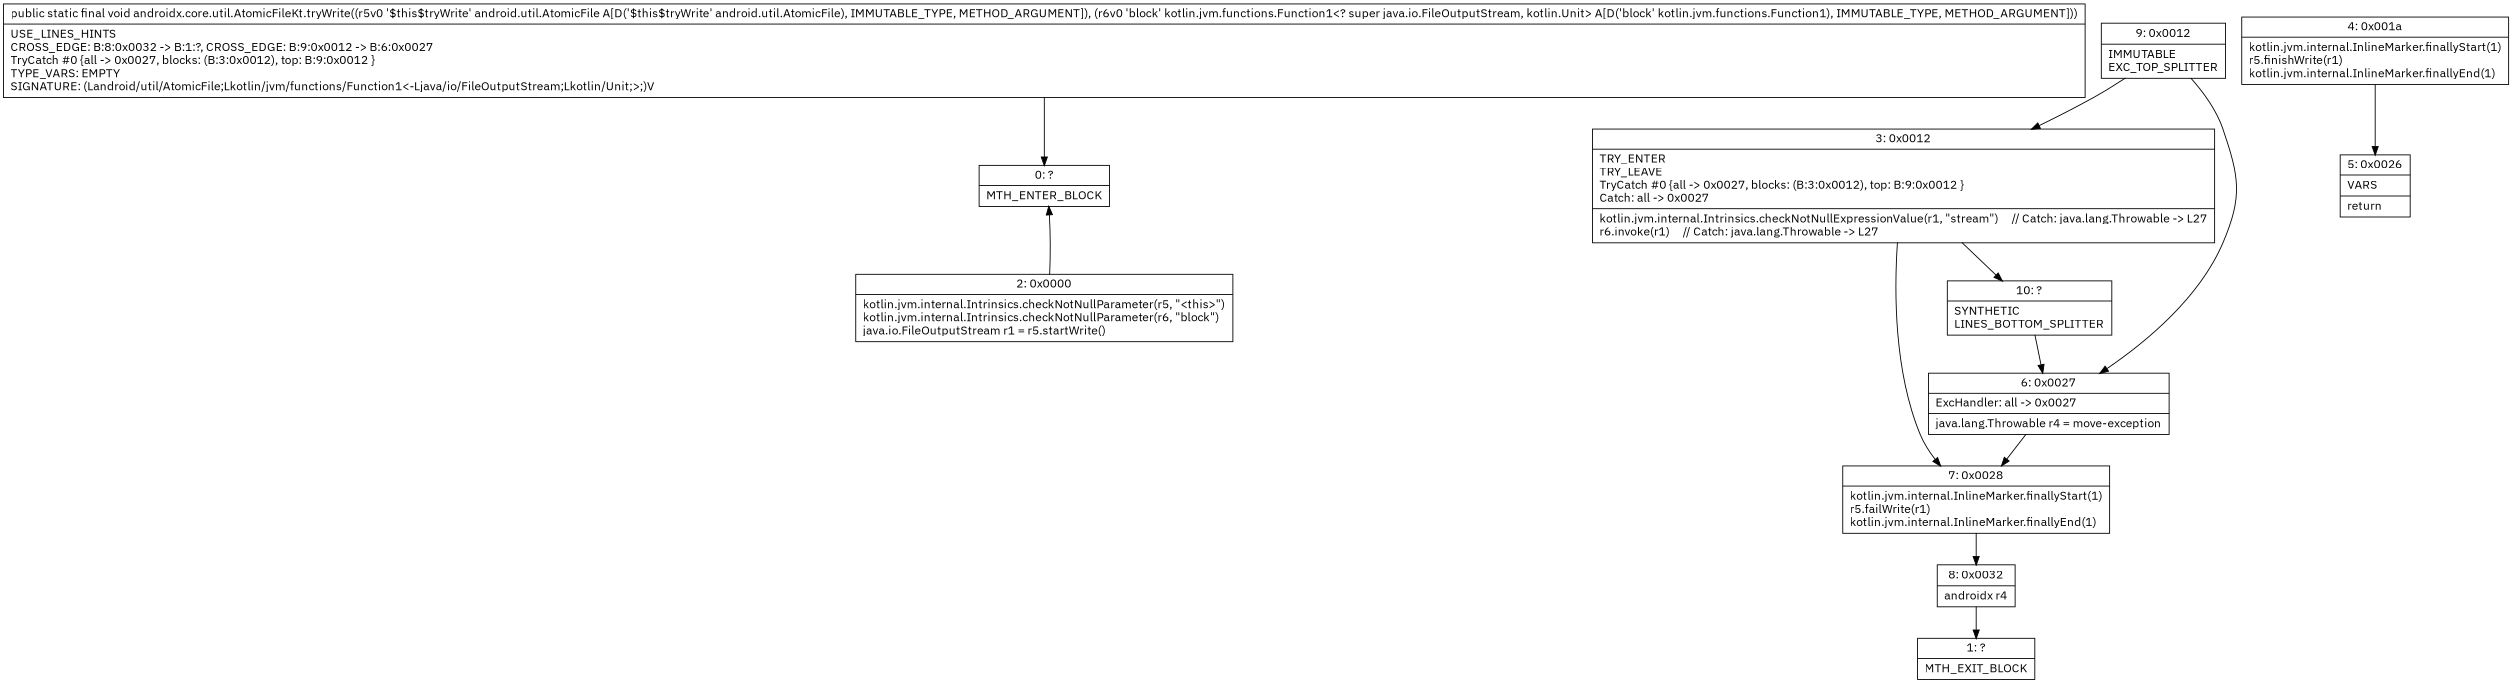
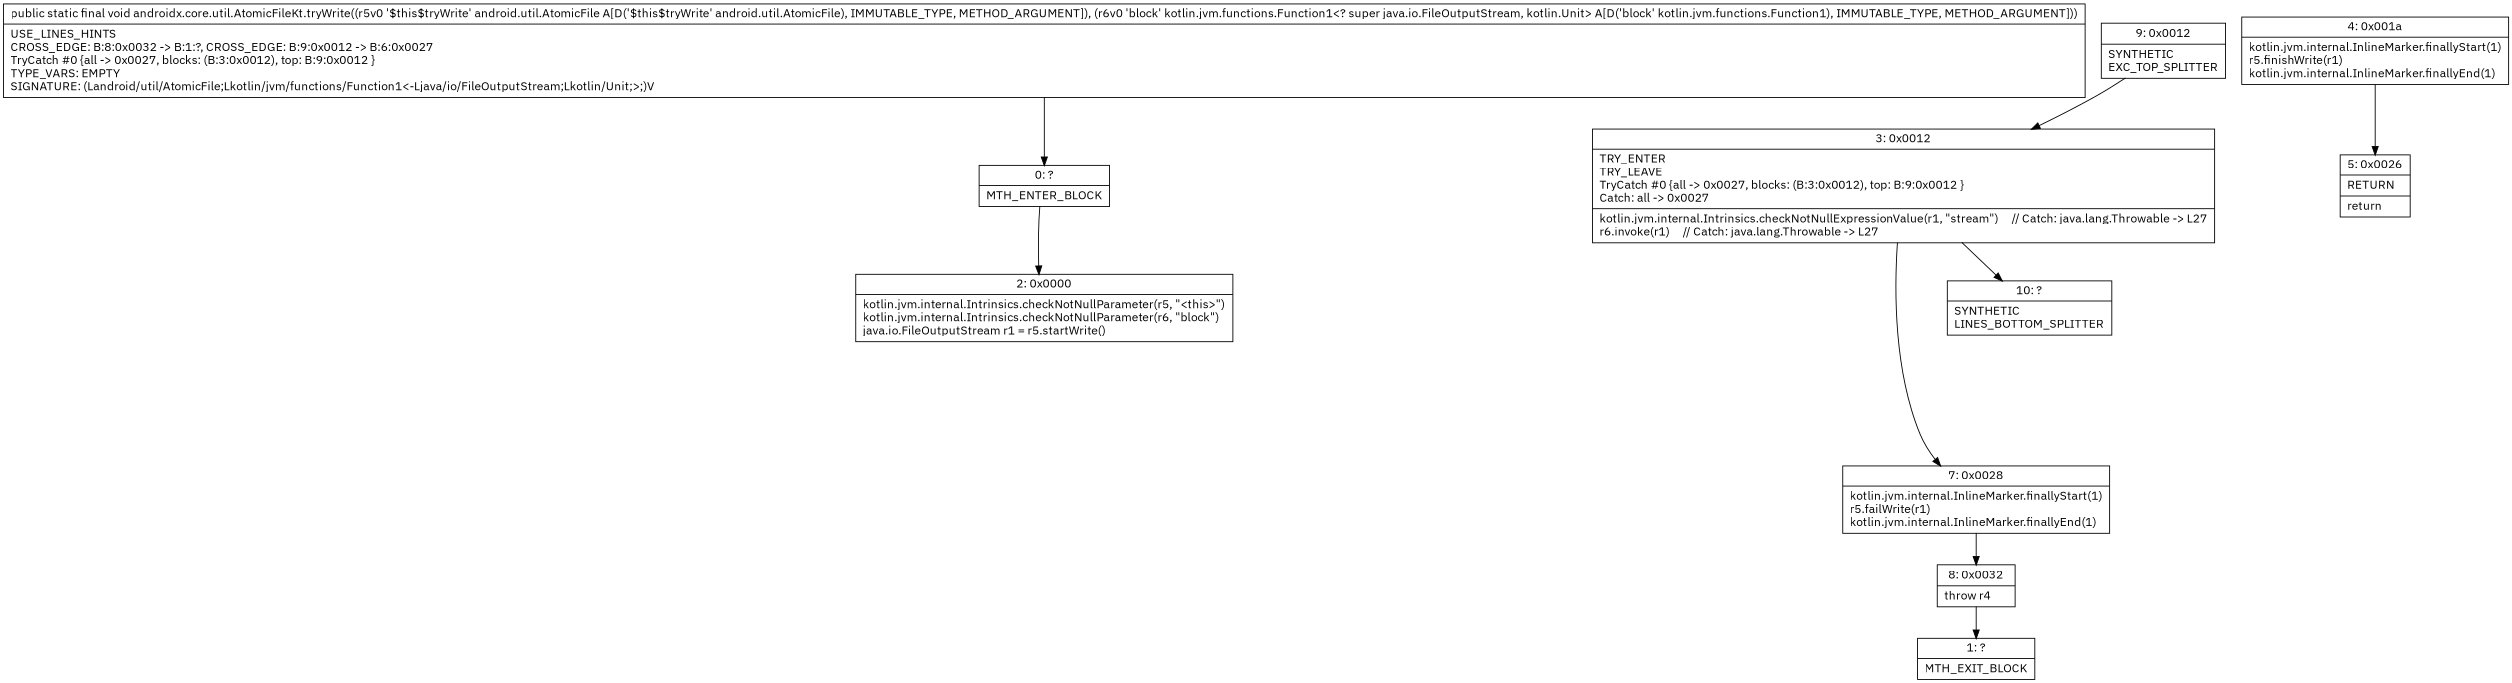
  digraph {
    fontname="IBM Plex Sans"
    node [fontname="IBM Plex Sans" shape=record]
    edge [fontname="IBM Plex Sans"]
    n1 [label="{0\:\ ?|MTH_ENTER_BLOCK\l}"]
    n2 [label="{2\:\ 0x0000|kotlin.jvm.internal.Intrinsics.checkNotNullParameter(r5, \"\<this\>\")\lkotlin.jvm.internal.Intrinsics.checkNotNullParameter(r6, \"block\")\ljava.io.FileOutputStream r1 = r5.startWrite()\l}"]
-   n3 [label="{9\:\ 0x0012|IMMUTABLE\lEXC_TOP_SPLITTER\l}"]
+   n3 [label="{9\:\ 0x0012|SYNTHETIC\lEXC_TOP_SPLITTER\l}"]
    n4 [label="{3\:\ 0x0012|TRY_ENTER\lTRY_LEAVE\lTryCatch #0 \{all \-\> 0x0027, blocks: (B:3:0x0012), top: B:9:0x0012 \}\lCatch: all \-\> 0x0027\l|kotlin.jvm.internal.Intrinsics.checkNotNullExpressionValue(r1, \"stream\")     \/\/ Catch: java.lang.Throwable \-\> L27\lr6.invoke(r1)     \/\/ Catch: java.lang.Throwable \-\> L27\l}"]
-   n5 [label="{6\:\ 0x0027|ExcHandler: all \-\> 0x0027\l|java.lang.Throwable r4 = move\-exception\l}"]
    n6 [label="{10\:\ ?|SYNTHETIC\lLINES_BOTTOM_SPLITTER\l}"]
    n7 [label="{7\:\ 0x0028|kotlin.jvm.internal.InlineMarker.finallyStart(1)\lr5.failWrite(r1)\lkotlin.jvm.internal.InlineMarker.finallyEnd(1)\l}"]
    n8 [label="{4\:\ 0x001a|kotlin.jvm.internal.InlineMarker.finallyStart(1)\lr5.finishWrite(r1)\lkotlin.jvm.internal.InlineMarker.finallyEnd(1)\l}"]
-   n9 [label="{5\:\ 0x0026|VARS\l|return\l}"]
+   n9 [label="{5\:\ 0x0026|RETURN\l|return\l}"]
    n10 [label="{1\:\ ?|MTH_EXIT_BLOCK\l}"]
-   n11 [label="{8\:\ 0x0032|androidx r4\l}"]
+   n11 [label="{8\:\ 0x0032|throw r4\l}"]
    n12 [label="{public static final void androidx.core.util.AtomicFileKt.tryWrite((r5v0 '$this$tryWrite' android.util.AtomicFile A[D('$this$tryWrite' android.util.AtomicFile), IMMUTABLE_TYPE, METHOD_ARGUMENT]), (r6v0 'block' kotlin.jvm.functions.Function1\<? super java.io.FileOutputStream, kotlin.Unit\> A[D('block' kotlin.jvm.functions.Function1), IMMUTABLE_TYPE, METHOD_ARGUMENT]))  | USE_LINES_HINTS\lCROSS_EDGE: B:8:0x0032 \-\> B:1:?, CROSS_EDGE: B:9:0x0012 \-\> B:6:0x0027\lTryCatch #0 \{all \-\> 0x0027, blocks: (B:3:0x0012), top: B:9:0x0012 \}\lTYPE_VARS: EMPTY\lSIGNATURE: (Landroid\/util\/AtomicFile;Lkotlin\/jvm\/functions\/Function1\<\-Ljava\/io\/FileOutputStream;Lkotlin\/Unit;\>;)V\l}"]
-   n2 -> n1
+   n1 -> n2
    n3 -> n4
-   n3 -> n5
    n4 -> n6
    n4 -> n7
-   n5 -> n7
-   n6 -> n5
    n7 -> n11
    n8 -> n9
    n11 -> n10
    n12 -> n1
  }
